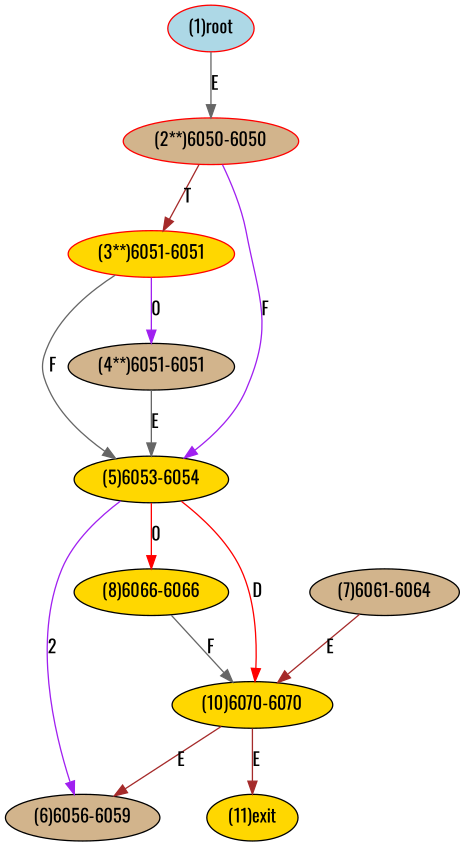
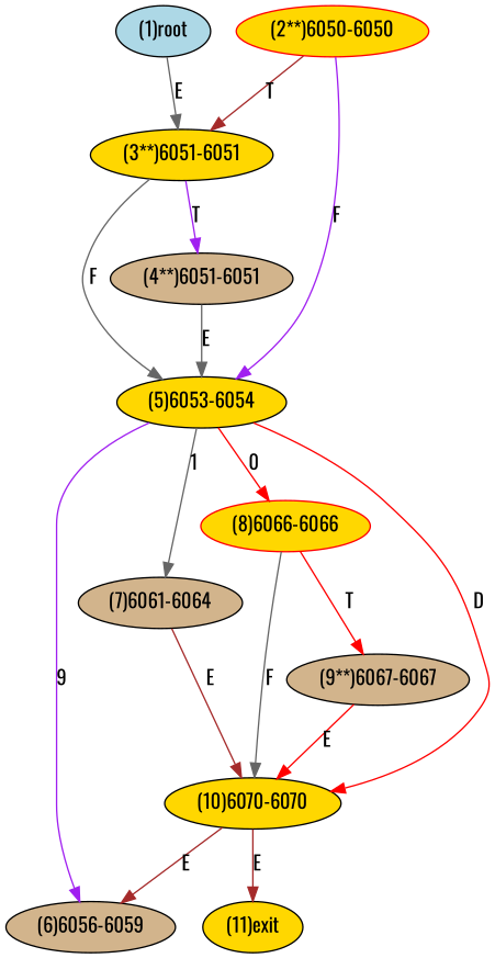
  digraph {
    fontname=Oswald
    node [fillcolor=tan fontname=Oswald style=filled]
    edge [color=gray40 fontname=Oswald]
-   n1 [fillcolor=lightblue label="(1)root" color=red]
-   n2 [color=red label="(2**)6050-6050"]
-   n3 [color=red fillcolor=gold label="(3**)6051-6051"]
+   n1 [fillcolor=lightblue label="(1)root"]
+   n2 [color=red fillcolor=gold label="(2**)6050-6050"]
+   n3 [color=black fillcolor=gold label="(3**)6051-6051"]
    n4 [fillcolor=gold label="(5)6053-6054"]
    n5 [label="(4**)6051-6051"]
    n6 [label="(6)6056-6059"]
    n7 [label="(7)6061-6064"]
-   n8 [fillcolor=gold label="(8)6066-6066"]
+   n8 [fillcolor=gold label="(8)6066-6066" color=red]
    n9 [fillcolor=gold label="(10)6070-6070"]
+   n10 [label="(9**)6067-6067"]
    n11 [fillcolor=gold label="(11)exit"]
-   n1 -> n2 [label=E]
+   n1 -> n3 [label=E]
    n2 -> n3 [color=brown label=T]
    n2 -> n4 [color=purple label=F]
    n3 -> n4 [label=F]
-   n3 -> n5 [color=purple label=0]
-   n4 -> n6 [color=purple label=2]
+   n3 -> n5 [color=purple label=T]
+   n4 -> n6 [color=purple label=9]
+   n4 -> n7 [label=1]
    n4 -> n8 [color=red label=0]
    n4 -> n9 [color=red label=D]
    n5 -> n4 [label=E]
    n7 -> n9 [color=brown label=E]
    n8 -> n9 [label=F]
+   n8 -> n10 [color=red label=T]
    n9 -> n6 [color=brown label=E]
    n9 -> n11 [color=brown label=E]
+   n10 -> n9 [color=red label=E]
  }
